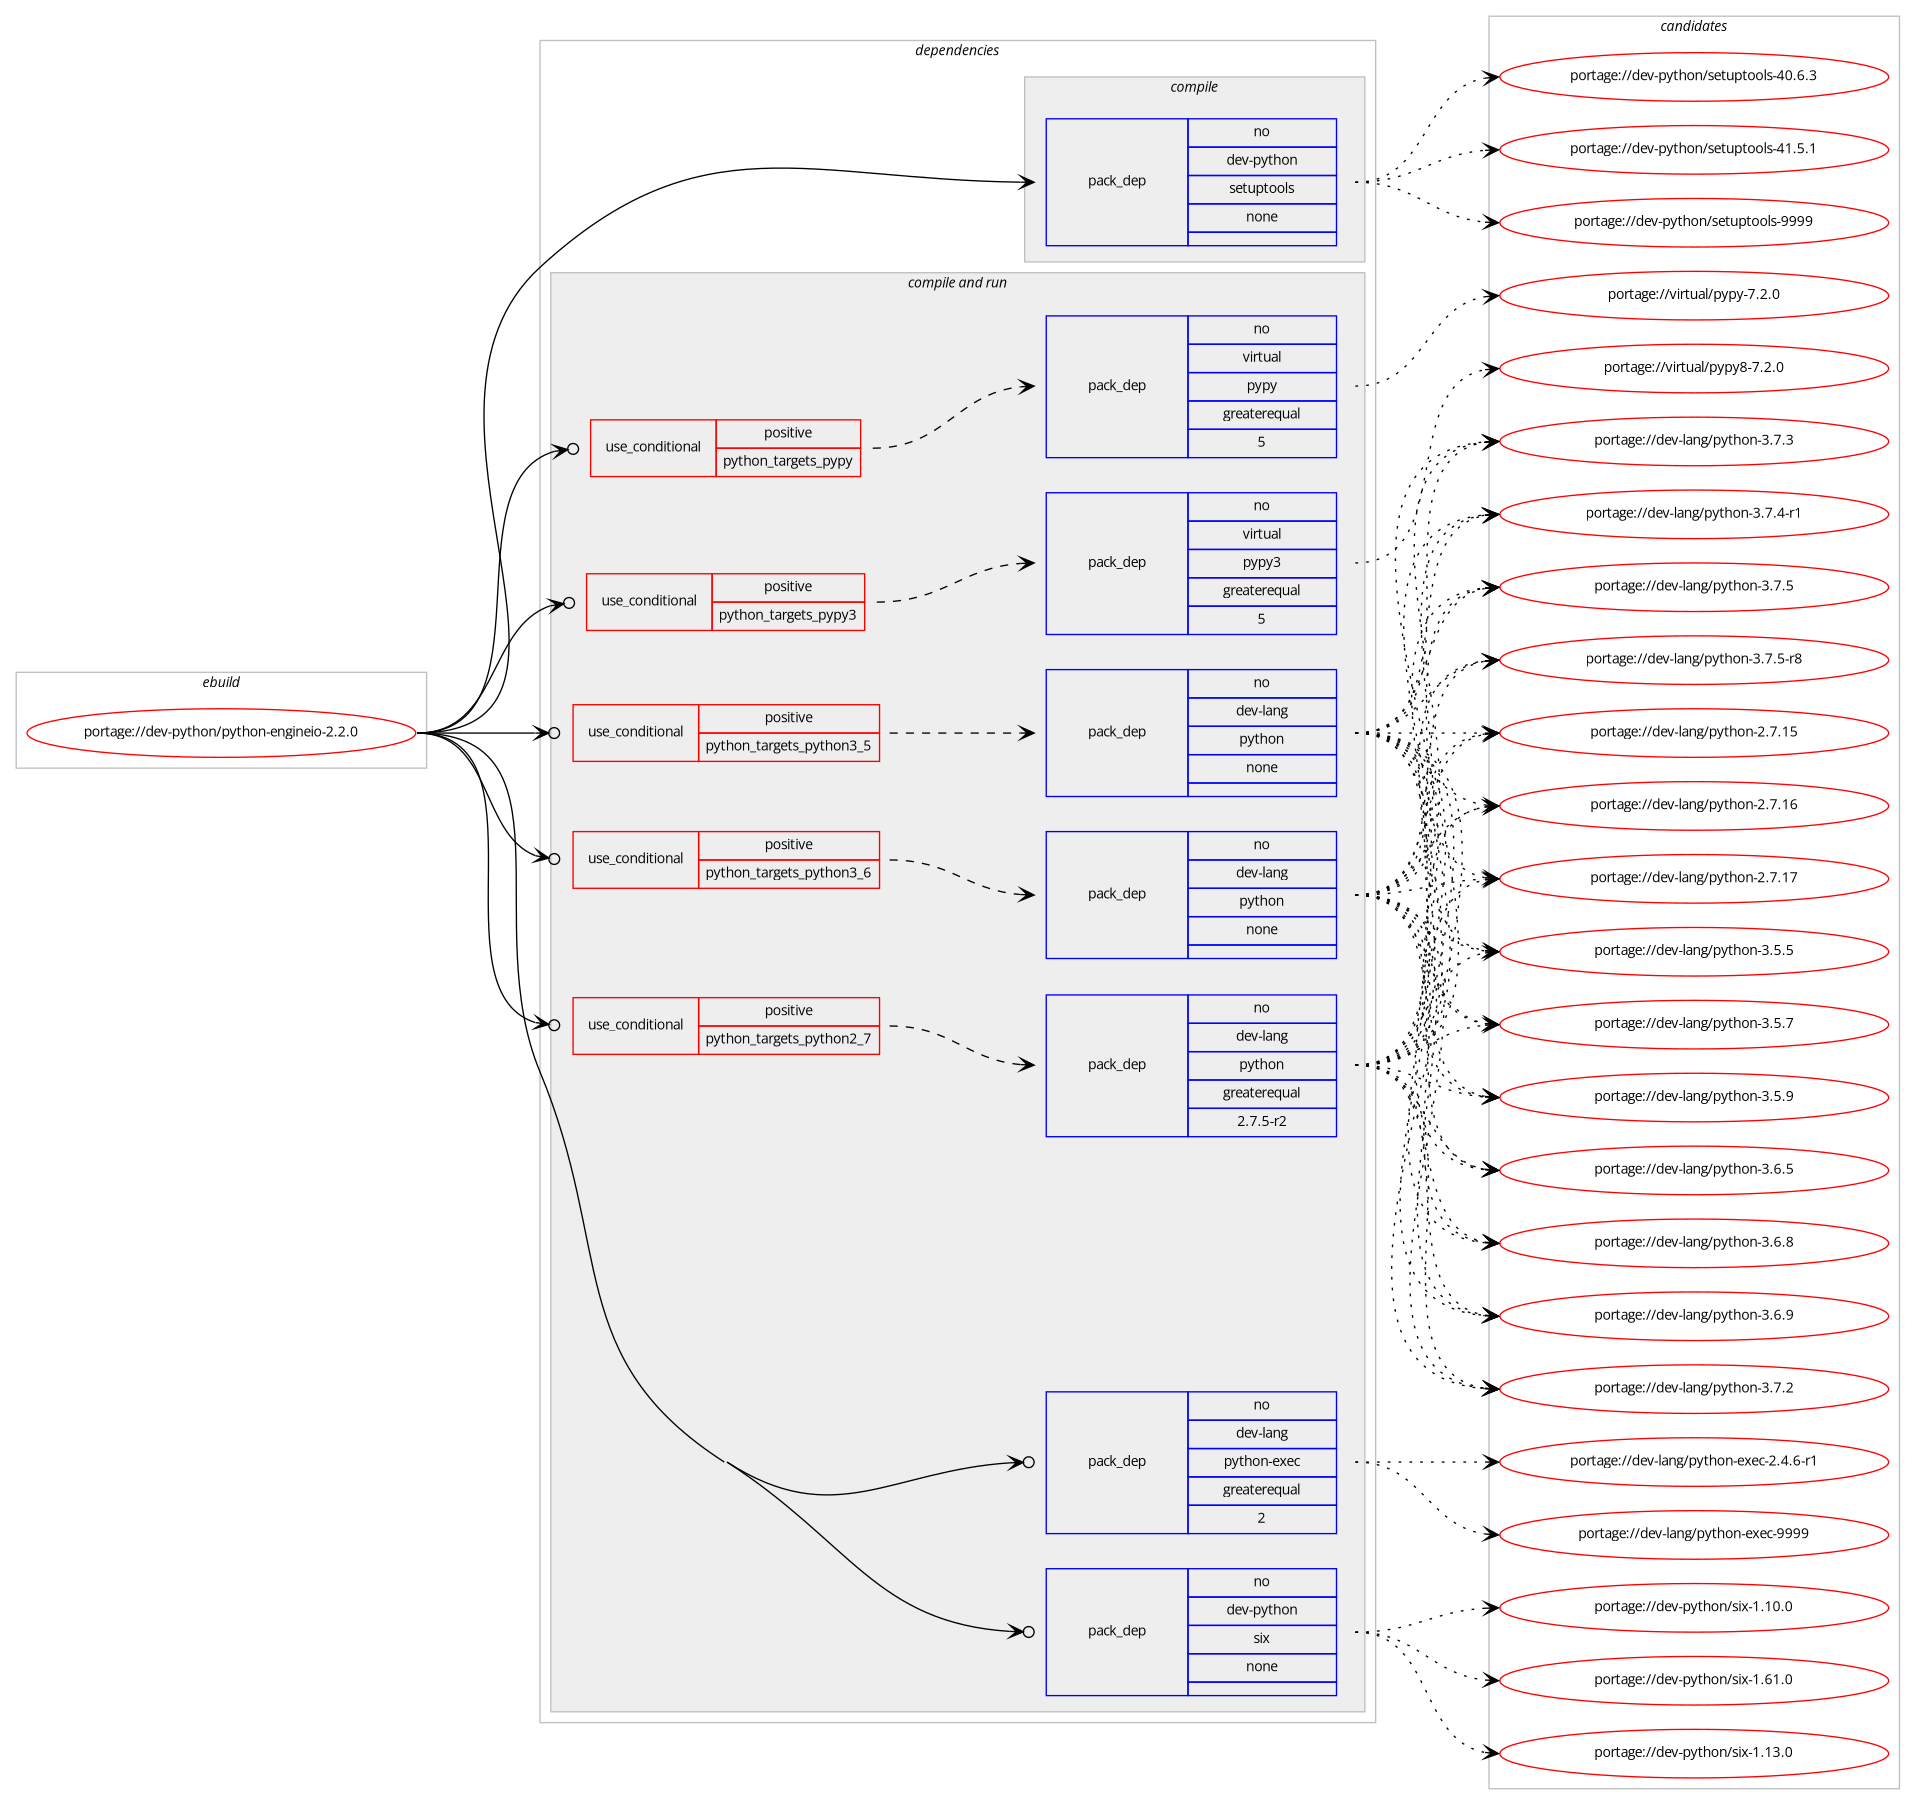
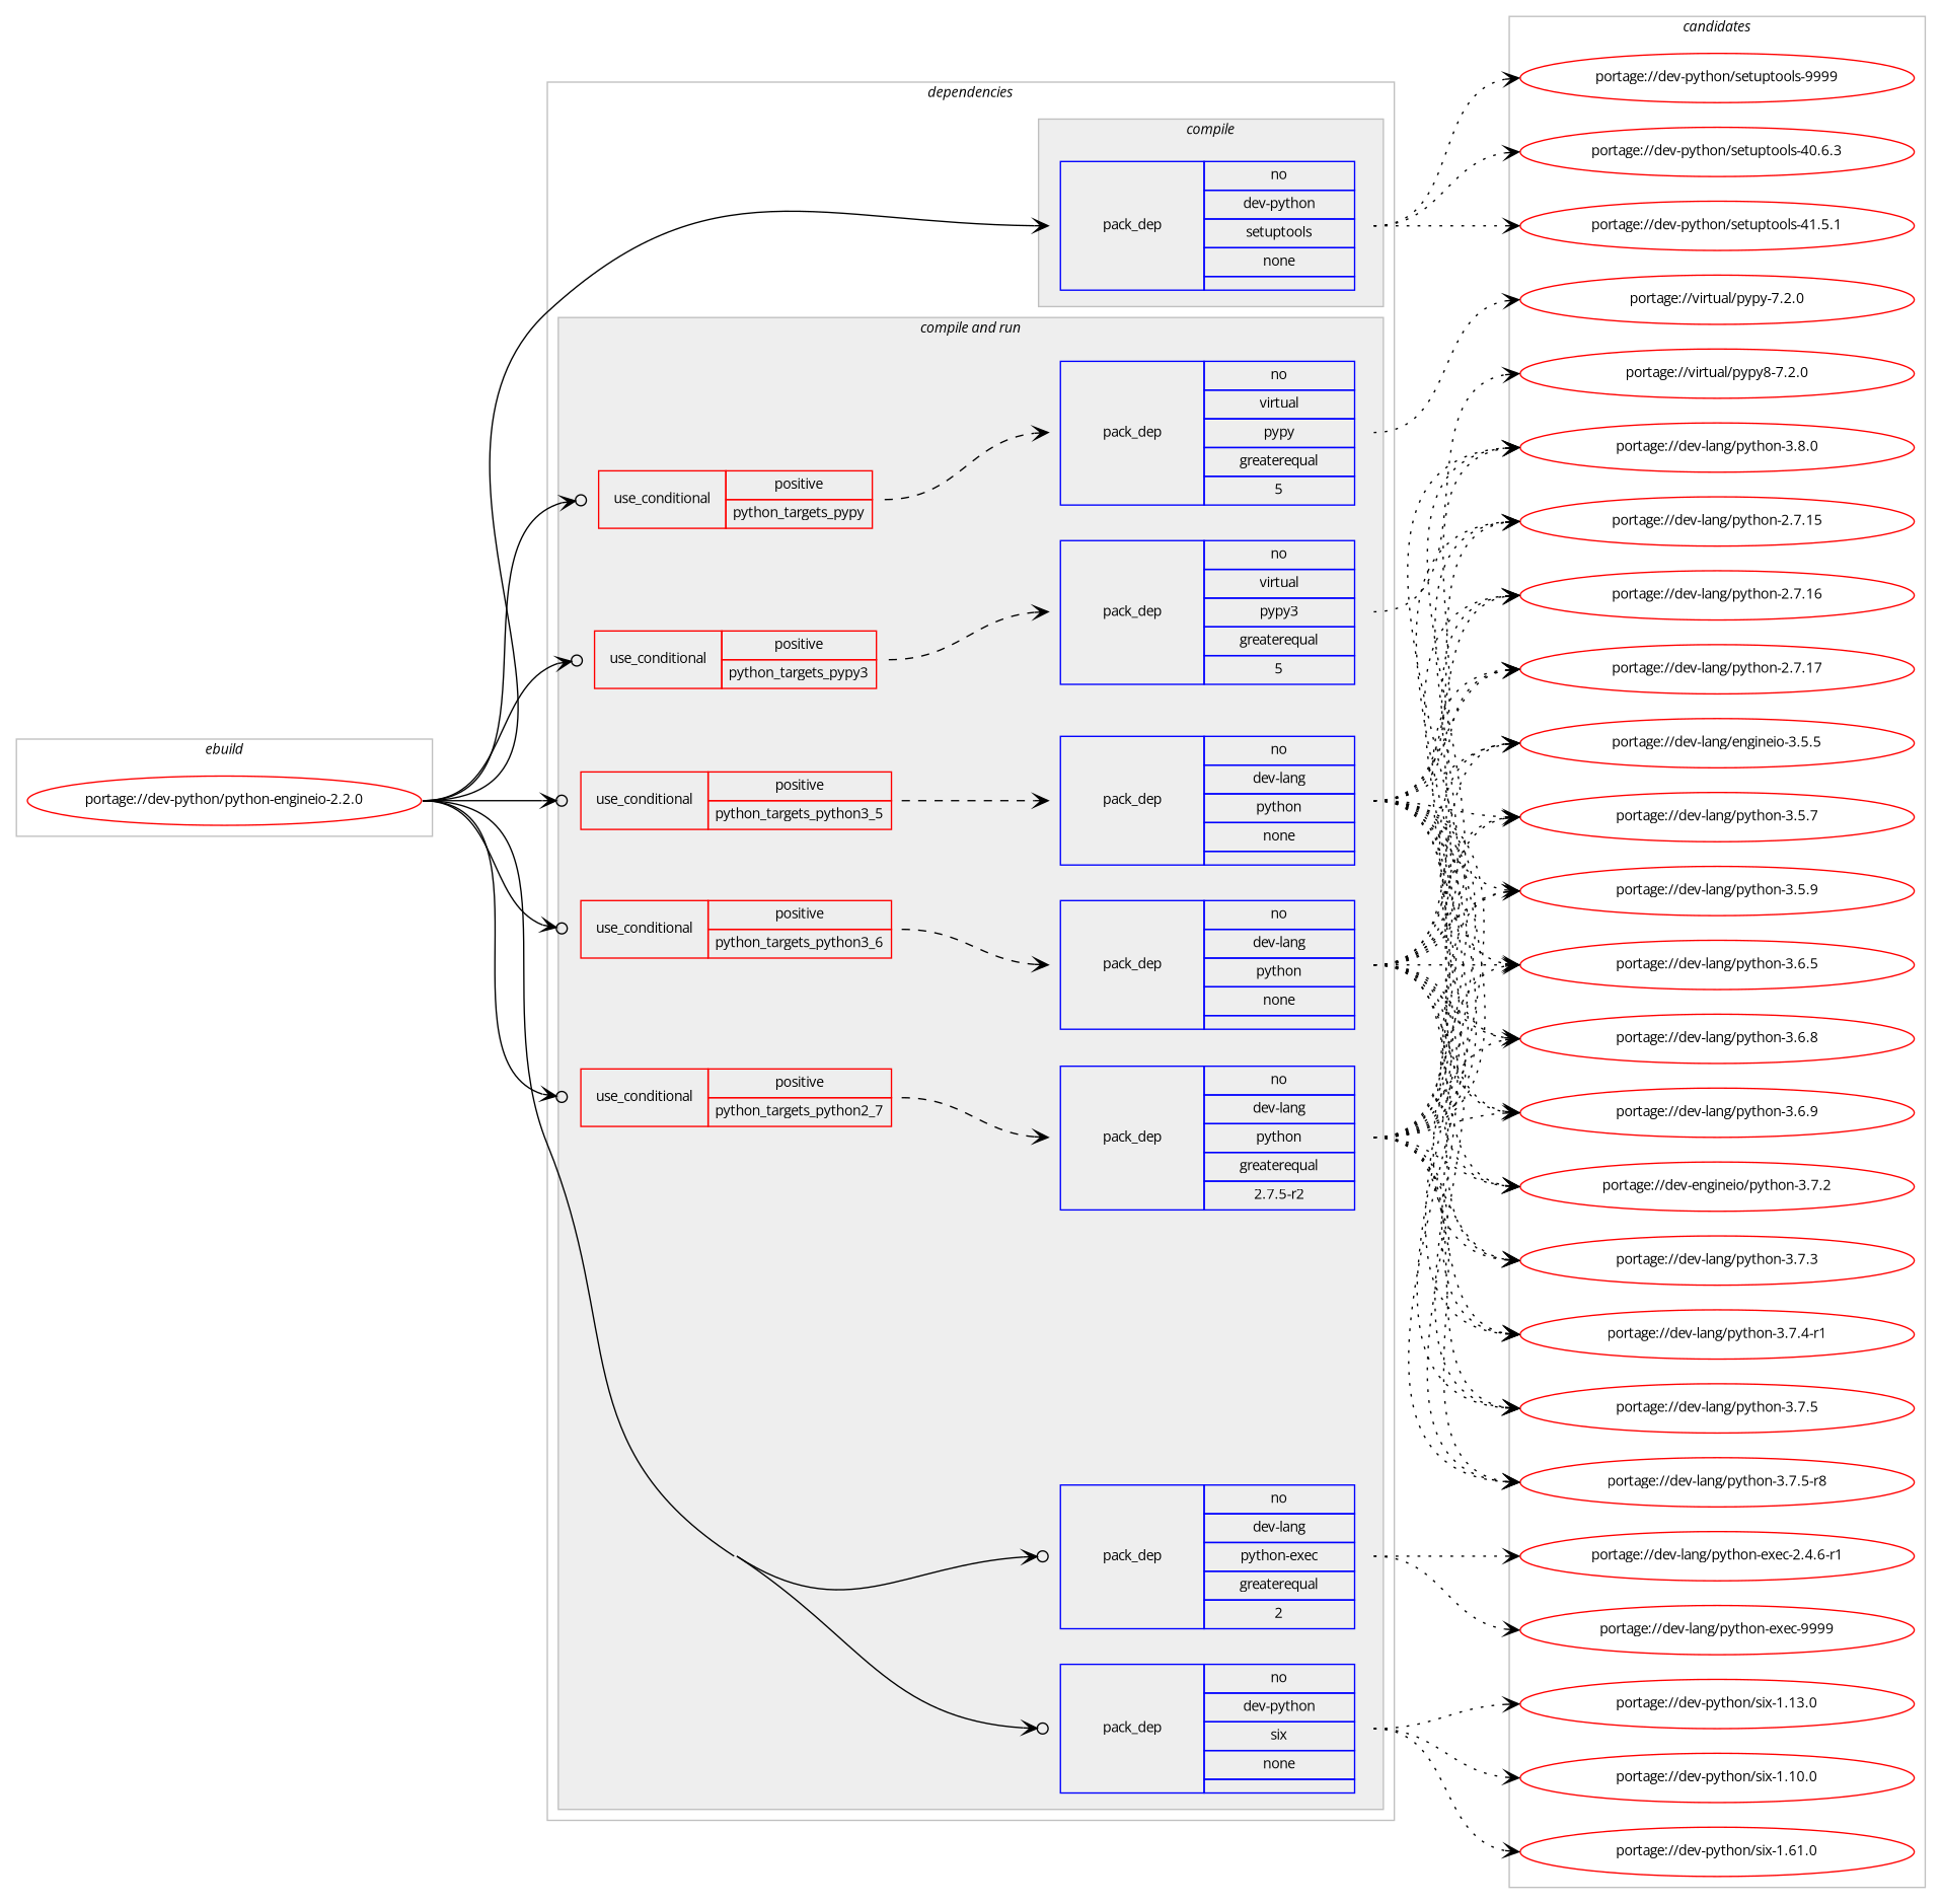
  digraph {
    compound=true
    concentrate=true
    fontname="Open Sans"
    fontsize=10
    newrank=true
    rankdir=LR
    ranksep=1.5
    node [color=red fontname="Open Sans" fontsize=10]
    edge [arrowhead=vee fontname="Open Sans" headport=w style=dotted tailport=e weight=100]
    n1 [label="portage://dev-python/python-engineio-2.2.0" width=4]
    n2 [color=blue label=<<TABLE BORDER="0" CELLBORDER="1" CELLSPACING="0" CELLPADDING="4" WIDTH="220"><TR><TD ROWSPAN="6" CELLPADDING="30">pack_dep</TD></TR><TR><TD WIDTH="110">no</TD></TR><TR><TD>dev-python</TD></TR><TR><TD>setuptools</TD></TR><TR><TD>none</TD></TR><TR><TD></TD></TR></TABLE>> shape=none]
    n3 [color=blue label=<<TABLE BORDER="0" CELLBORDER="1" CELLSPACING="0" CELLPADDING="4" WIDTH="220"><TR><TD ROWSPAN="6" CELLPADDING="30">pack_dep</TD></TR><TR><TD WIDTH="110">no</TD></TR><TR><TD>virtual</TD></TR><TR><TD>pypy</TD></TR><TR><TD>greaterequal</TD></TR><TR><TD>5</TD></TR></TABLE>> shape=none]
    n4 [label=<<TABLE BORDER="0" CELLBORDER="1" CELLSPACING="0" CELLPADDING="4"><TR><TD ROWSPAN="3" CELLPADDING="10">use_conditional</TD></TR><TR><TD>positive</TD></TR><TR><TD>python_targets_pypy</TD></TR></TABLE>> shape=none]
    n5 [color=blue label=<<TABLE BORDER="0" CELLBORDER="1" CELLSPACING="0" CELLPADDING="4" WIDTH="220"><TR><TD ROWSPAN="6" CELLPADDING="30">pack_dep</TD></TR><TR><TD WIDTH="110">no</TD></TR><TR><TD>virtual</TD></TR><TR><TD>pypy3</TD></TR><TR><TD>greaterequal</TD></TR><TR><TD>5</TD></TR></TABLE>> shape=none]
    n6 [label=<<TABLE BORDER="0" CELLBORDER="1" CELLSPACING="0" CELLPADDING="4"><TR><TD ROWSPAN="3" CELLPADDING="10">use_conditional</TD></TR><TR><TD>positive</TD></TR><TR><TD>python_targets_pypy3</TD></TR></TABLE>> shape=none]
    n7 [color=blue label=<<TABLE BORDER="0" CELLBORDER="1" CELLSPACING="0" CELLPADDING="4" WIDTH="220"><TR><TD ROWSPAN="6" CELLPADDING="30">pack_dep</TD></TR><TR><TD WIDTH="110">no</TD></TR><TR><TD>dev-lang</TD></TR><TR><TD>python</TD></TR><TR><TD>greaterequal</TD></TR><TR><TD>2.7.5-r2</TD></TR></TABLE>> shape=none]
    n8 [label=<<TABLE BORDER="0" CELLBORDER="1" CELLSPACING="0" CELLPADDING="4"><TR><TD ROWSPAN="3" CELLPADDING="10">use_conditional</TD></TR><TR><TD>positive</TD></TR><TR><TD>python_targets_python2_7</TD></TR></TABLE>> shape=none]
    n9 [color=blue label=<<TABLE BORDER="0" CELLBORDER="1" CELLSPACING="0" CELLPADDING="4" WIDTH="220"><TR><TD ROWSPAN="6" CELLPADDING="30">pack_dep</TD></TR><TR><TD WIDTH="110">no</TD></TR><TR><TD>dev-lang</TD></TR><TR><TD>python</TD></TR><TR><TD>none</TD></TR><TR><TD></TD></TR></TABLE>> shape=none]
    n10 [label=<<TABLE BORDER="0" CELLBORDER="1" CELLSPACING="0" CELLPADDING="4"><TR><TD ROWSPAN="3" CELLPADDING="10">use_conditional</TD></TR><TR><TD>positive</TD></TR><TR><TD>python_targets_python3_5</TD></TR></TABLE>> shape=none]
    n11 [color=blue label=<<TABLE BORDER="0" CELLBORDER="1" CELLSPACING="0" CELLPADDING="4" WIDTH="220"><TR><TD ROWSPAN="6" CELLPADDING="30">pack_dep</TD></TR><TR><TD WIDTH="110">no</TD></TR><TR><TD>dev-lang</TD></TR><TR><TD>python</TD></TR><TR><TD>none</TD></TR><TR><TD></TD></TR></TABLE>> shape=none]
    n12 [label=<<TABLE BORDER="0" CELLBORDER="1" CELLSPACING="0" CELLPADDING="4"><TR><TD ROWSPAN="3" CELLPADDING="10">use_conditional</TD></TR><TR><TD>positive</TD></TR><TR><TD>python_targets_python3_6</TD></TR></TABLE>> shape=none]
    n13 [color=blue label=<<TABLE BORDER="0" CELLBORDER="1" CELLSPACING="0" CELLPADDING="4" WIDTH="220"><TR><TD ROWSPAN="6" CELLPADDING="30">pack_dep</TD></TR><TR><TD WIDTH="110">no</TD></TR><TR><TD>dev-lang</TD></TR><TR><TD>python-exec</TD></TR><TR><TD>greaterequal</TD></TR><TR><TD>2</TD></TR></TABLE>> shape=none]
    n14 [color=blue label=<<TABLE BORDER="0" CELLBORDER="1" CELLSPACING="0" CELLPADDING="4" WIDTH="220"><TR><TD ROWSPAN="6" CELLPADDING="30">pack_dep</TD></TR><TR><TD WIDTH="110">no</TD></TR><TR><TD>dev-python</TD></TR><TR><TD>six</TD></TR><TR><TD>none</TD></TR><TR><TD></TD></TR></TABLE>> shape=none]
    n15 [label="portage://dev-python/setuptools-40.6.3" width=4]
    n16 [label="portage://dev-python/setuptools-41.5.1" width=4]
    n17 [label="portage://dev-python/setuptools-9999" width=4]
    n18 [label="portage://virtual/pypy-7.2.0" width=4]
    n19 [label="portage://virtual/pypy8-7.2.0" width=4]
    n20 [label="portage://dev-lang/python-2.7.15" width=4]
    n21 [label="portage://dev-lang/python-2.7.16" width=4]
    n22 [label="portage://dev-lang/python-2.7.17" width=4]
-   n23 [label="portage://dev-lang/python-3.5.5" width=4]
+   n23 [label="portage://dev-lang/engineio-3.5.5" width=4]
    n24 [label="portage://dev-lang/python-3.5.7" width=4]
    n25 [label="portage://dev-lang/python-3.5.9" width=4]
    n26 [label="portage://dev-lang/python-3.6.5" width=4]
    n27 [label="portage://dev-lang/python-3.6.8" width=4]
    n28 [label="portage://dev-lang/python-3.6.9" width=4]
-   n29 [label="portage://dev-lang/python-3.7.2" width=4]
+   n29 [label="portage://dev-engineio/python-3.7.2" width=4]
    n30 [label="portage://dev-lang/python-3.7.3" width=4]
    n31 [label="portage://dev-lang/python-3.7.4-r1" width=4]
    n32 [label="portage://dev-lang/python-3.7.5" width=4]
    n33 [label="portage://dev-lang/python-3.7.5-r8" width=4]
+   n34 [label="portage://dev-lang/python-3.8.0" width=4]
    n35 [label="portage://dev-lang/python-exec-2.4.6-r1" width=4]
    n36 [label="portage://dev-lang/python-exec-9999" width=4]
    n37 [label="portage://dev-python/six-1.10.0" width=4]
    n38 [label="portage://dev-python/six-1.61.0" width=4]
    n39 [label="portage://dev-python/six-1.13.0" width=4]
    subgraph cluster_1 {
      color=gray
      label=<<i>ebuild</i>>
      rank=same
      n1
    }
    subgraph cluster_2 {
      color=gray
      label=<<i>dependencies</i>>
      subgraph cluster_3 {
        color=gray
        fillcolor="#eeeeee"
        label=<<i>compile</i>>
        style=filled
        subgraph sub_4 {
          color=gray
          fillcolor="#eeeeee"
          label=<<i>compile</i>>
          style=filled
          n2
        }
      }
      subgraph cluster_5 {
        color=gray
        fillcolor="#eeeeee"
        label=<<i>compile and run</i>>
        style=filled
        subgraph sub_6 {
          color=gray
          fillcolor="#eeeeee"
          label=<<i>compile and run</i>>
          style=filled
          n4
          subgraph sub_7 {
            color=gray
            fillcolor="#eeeeee"
            label=<<i>compile and run</i>>
            style=filled
            n3
          }
        }
        subgraph sub_8 {
          color=gray
          fillcolor="#eeeeee"
          label=<<i>compile and run</i>>
          style=filled
          n6
          subgraph sub_9 {
            color=gray
            fillcolor="#eeeeee"
            label=<<i>compile and run</i>>
            style=filled
            n5
          }
        }
        subgraph sub_10 {
          color=gray
          fillcolor="#eeeeee"
          label=<<i>compile and run</i>>
          style=filled
          n8
          subgraph sub_11 {
            color=gray
            fillcolor="#eeeeee"
            label=<<i>compile and run</i>>
            style=filled
            n7
          }
        }
        subgraph sub_12 {
          color=gray
          fillcolor="#eeeeee"
          label=<<i>compile and run</i>>
          style=filled
          n10
          subgraph sub_13 {
            color=gray
            fillcolor="#eeeeee"
            label=<<i>compile and run</i>>
            style=filled
            n9
          }
        }
        subgraph sub_14 {
          color=gray
          fillcolor="#eeeeee"
          label=<<i>compile and run</i>>
          style=filled
          n12
          subgraph sub_15 {
            color=gray
            fillcolor="#eeeeee"
            label=<<i>compile and run</i>>
            style=filled
            n11
          }
        }
        subgraph sub_16 {
          color=gray
          fillcolor="#eeeeee"
          label=<<i>compile and run</i>>
          style=filled
          n13
        }
        subgraph sub_17 {
          color=gray
          fillcolor="#eeeeee"
          label=<<i>compile and run</i>>
          style=filled
          n14
        }
      }
      subgraph cluster_18 {
        color=gray
        fillcolor="#eeeeee"
        label=<<i>run</i>>
        style=filled
      }
    }
    subgraph cluster_19 {
      color=gray
      label=<<i>candidates</i>>
      rank=same
      subgraph sub_20 {
        color=black
        label=<<i>candidates</i>>
        nodesep=1
        rank=same
        n15
        n16
        n17
      }
      subgraph sub_21 {
        color=black
        label=<<i>candidates</i>>
        nodesep=1
        rank=same
        n18
      }
      subgraph sub_22 {
        color=black
        label=<<i>candidates</i>>
        nodesep=1
        rank=same
        n19
      }
      subgraph sub_23 {
        color=black
        label=<<i>candidates</i>>
        nodesep=1
        rank=same
        n20
        n21
        n22
        n23
        n24
        n25
        n26
        n27
        n28
        n29
        n30
        n31
        n32
        n33
+       n34
      }
      subgraph sub_24 {
        color=black
        label=<<i>candidates</i>>
        nodesep=1
        rank=same
        n20
        n21
        n22
        n23
        n24
        n25
        n26
        n27
        n28
        n29
        n30
        n31
        n32
        n33
+       n34
      }
      subgraph sub_25 {
        color=black
        label=<<i>candidates</i>>
        nodesep=1
        rank=same
        n20
        n21
        n22
        n23
        n24
        n25
        n26
        n27
        n28
        n29
        n30
        n31
        n32
        n33
+       n34
      }
      subgraph sub_26 {
        color=black
        label=<<i>candidates</i>>
        nodesep=1
        rank=same
        n35
        n36
      }
      subgraph sub_27 {
        color=black
        label=<<i>candidates</i>>
        nodesep=1
        rank=same
        n37
        n38
        n39
      }
    }
    n1 -> n2 [style=solid weight=20]
    n1 -> n4 [arrowhead=odotvee style=solid weight=20]
    n1 -> n6 [arrowhead=odotvee style=solid weight=20]
    n1 -> n8 [arrowhead=odotvee style=solid weight=20]
    n1 -> n10 [arrowhead=odotvee style=solid weight=20]
    n1 -> n12 [arrowhead=odotvee style=solid weight=20]
    n1 -> n13 [arrowhead=odotvee style=solid weight=20]
    n1 -> n14 [arrowhead=odotvee style=solid weight=20]
    n2 -> n15
    n2 -> n16
    n2 -> n17
    n3 -> n18
    n4 -> n3 [style=dashed weight=20]
    n5 -> n19
    n6 -> n5 [style=dashed weight=20]
    n7 -> n20
    n7 -> n21
    n7 -> n22
    n7 -> n23
    n7 -> n24
    n7 -> n25
    n7 -> n26
    n7 -> n27
    n7 -> n28
    n7 -> n29
    n7 -> n30
    n7 -> n31
    n7 -> n32
    n7 -> n33
+   n7 -> n34
    n8 -> n7 [style=dashed weight=20]
    n9 -> n20
    n9 -> n21
    n9 -> n22
    n9 -> n23
    n9 -> n24
    n9 -> n25
    n9 -> n26
    n9 -> n27
    n9 -> n28
    n9 -> n29
    n9 -> n30
    n9 -> n31
    n9 -> n32
    n9 -> n33
+   n9 -> n34
    n10 -> n9 [style=dashed weight=20]
    n11 -> n20
    n11 -> n21
    n11 -> n22
    n11 -> n23
    n11 -> n24
    n11 -> n25
    n11 -> n26
    n11 -> n27
    n11 -> n28
    n11 -> n29
    n11 -> n30
    n11 -> n31
    n11 -> n32
    n11 -> n33
+   n11 -> n34
    n12 -> n11 [style=dashed weight=20]
    n13 -> n35
    n13 -> n36
    n14 -> n37
    n14 -> n38
    n14 -> n39
  }
